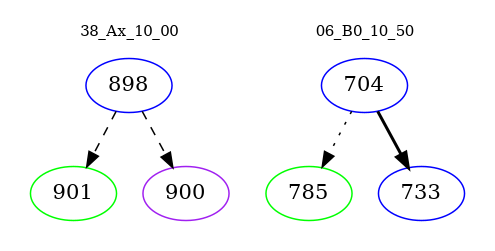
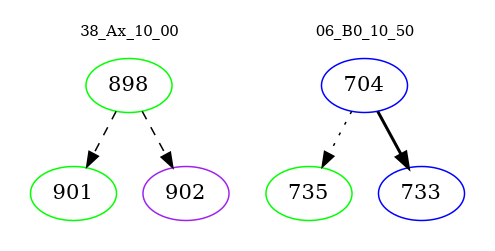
  digraph {
    node [color=blue]
    edge [color=black style=dashed]
-   n1 [label=898]
+   n1 [color=green label=898]
    n2 [color=green label=901]
-   n3 [color=purple label=900]
+   n3 [color=purple label=902]
    n4 [label=704]
-   n5 [color=green label=785]
+   n5 [color=green label=735]
    n6 [label=733]
    subgraph cluster_1 {
      color=white
      fontsize=10
      label="38_Ax_10_00"
      n1
      n2
      n3
    }
    subgraph cluster_2 {
      color=white
      fontsize=10
      label="06_B0_10_50"
      n4
      n5
      n6
    }
    n1 -> n2
    n1 -> n3
    n4 -> n5 [style=dotted]
    n4 -> n6 [style=bold]
  }
